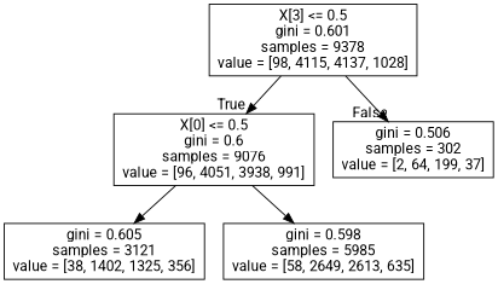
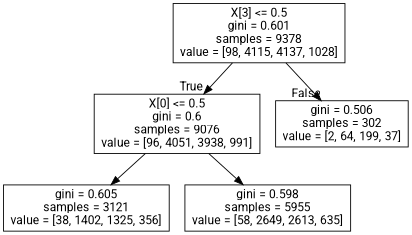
  digraph {
    fontname=Roboto
    node [shape=box fontname=Roboto]
    edge [fontname=Roboto]
    n1 [label="X[3] <= 0.5\ngini = 0.601\nsamples = 9378\nvalue = [98, 4115, 4137, 1028]"]
    n2 [label="X[0] <= 0.5\ngini = 0.6\nsamples = 9076\nvalue = [96, 4051, 3938, 991]"]
    n3 [label="gini = 0.506\nsamples = 302\nvalue = [2, 64, 199, 37]"]
    n4 [label="gini = 0.605\nsamples = 3121\nvalue = [38, 1402, 1325, 356]"]
-   n5 [label="gini = 0.598\nsamples = 5985\nvalue = [58, 2649, 2613, 635]"]
+   n5 [label="gini = 0.598\nsamples = 5955\nvalue = [58, 2649, 2613, 635]"]
    n1 -> n2 [headlabel=True labelangle=45 labeldistance=2.5]
    n1 -> n3 [headlabel=False labelangle=-45 labeldistance=2.5]
    n2 -> n4
    n2 -> n5
  }
